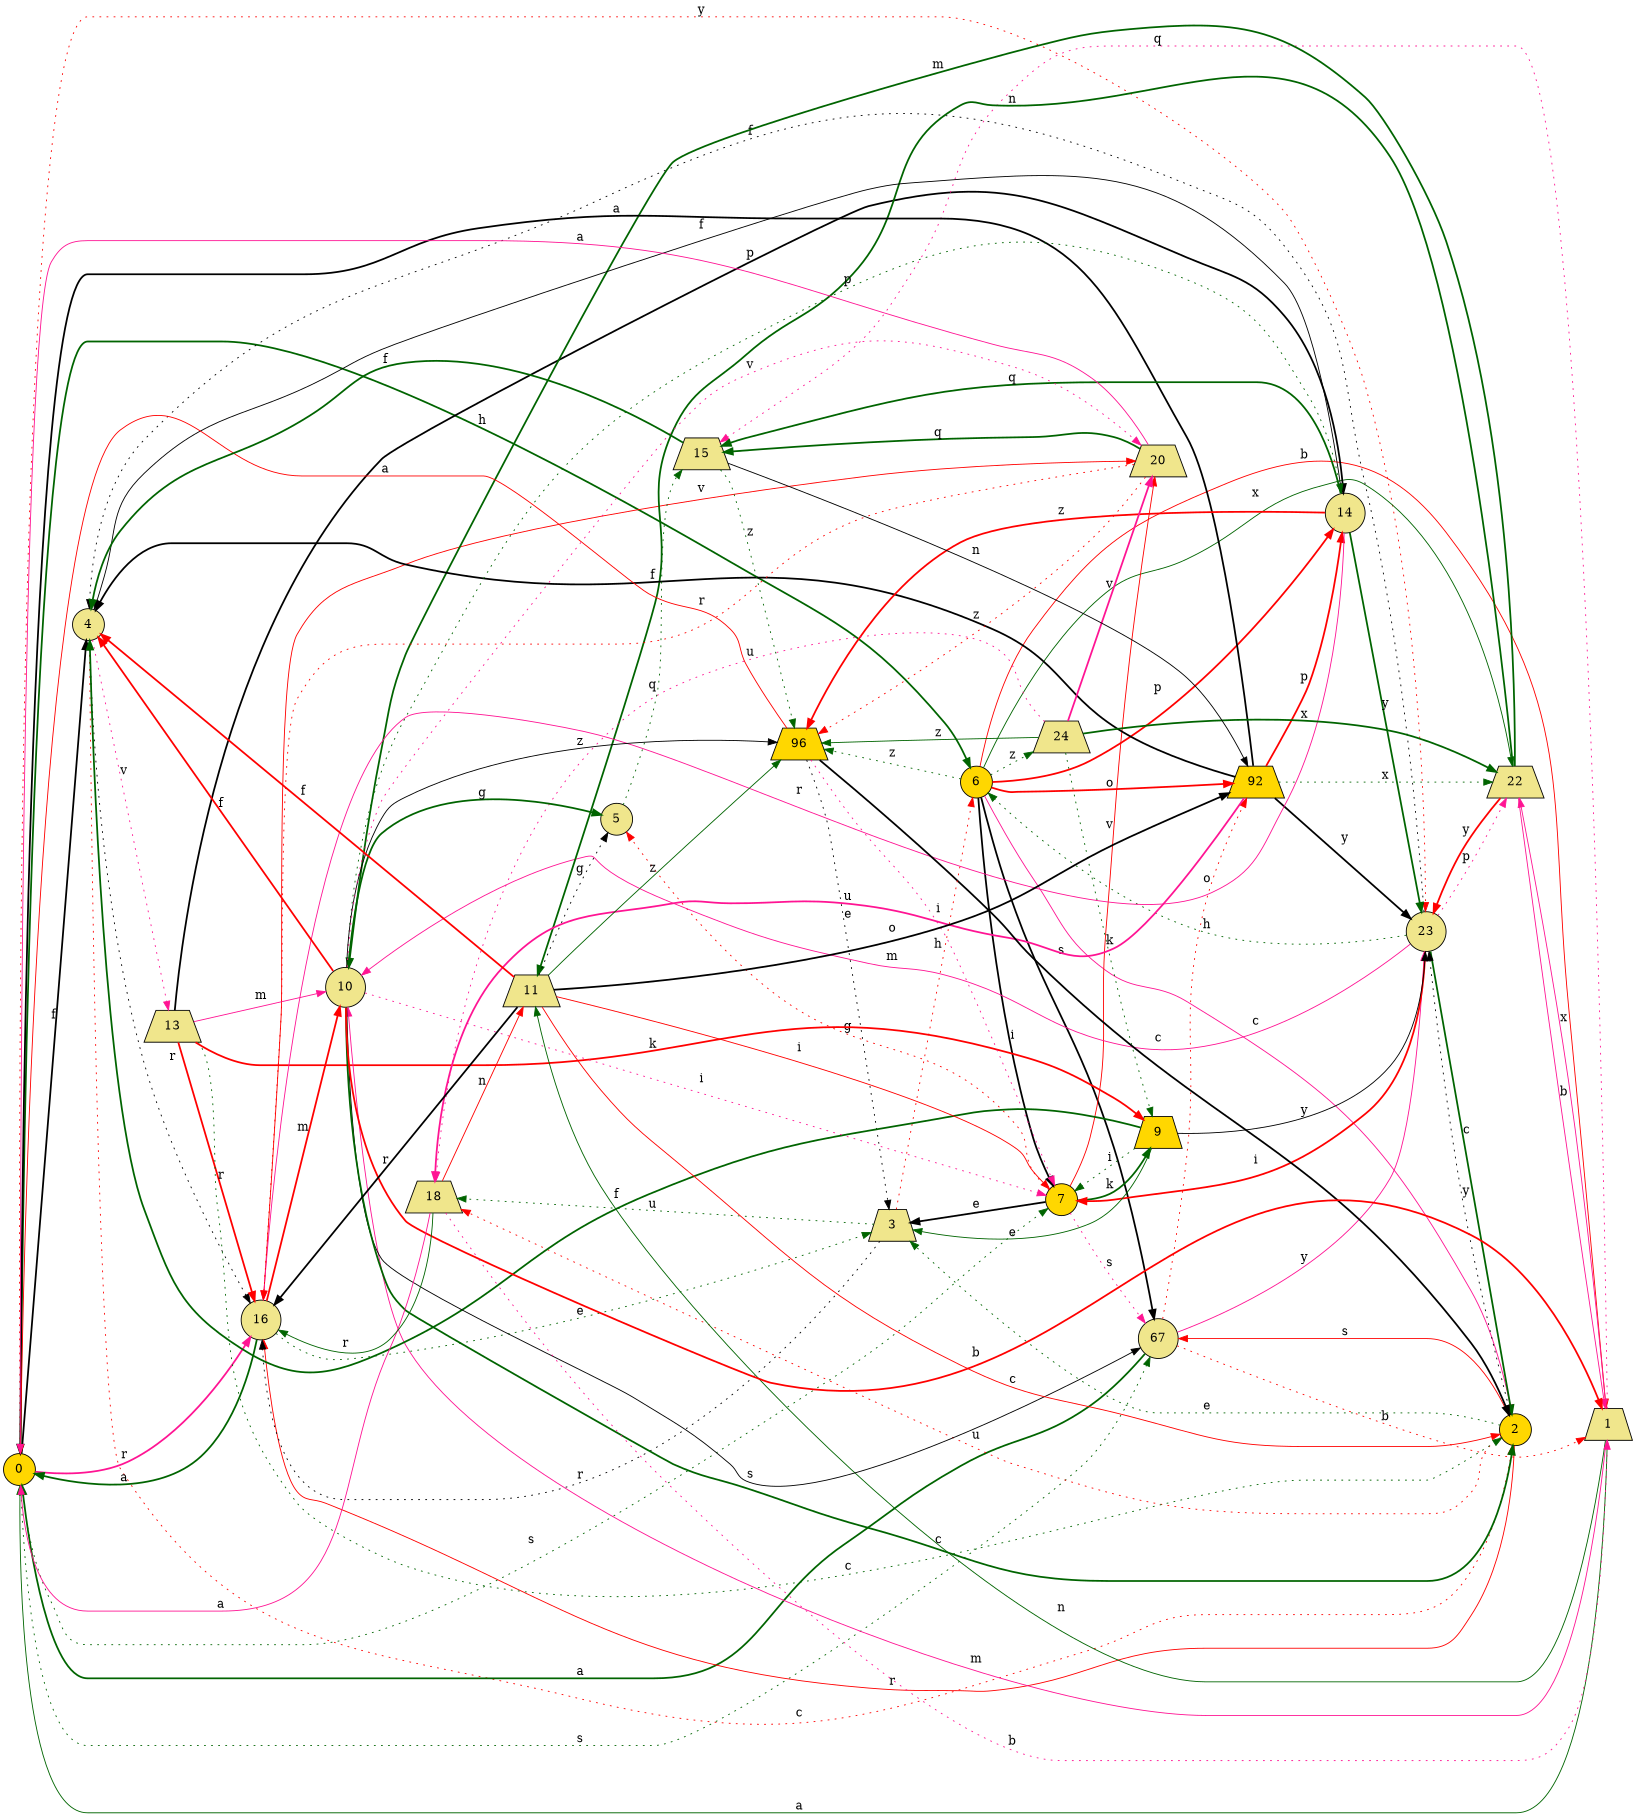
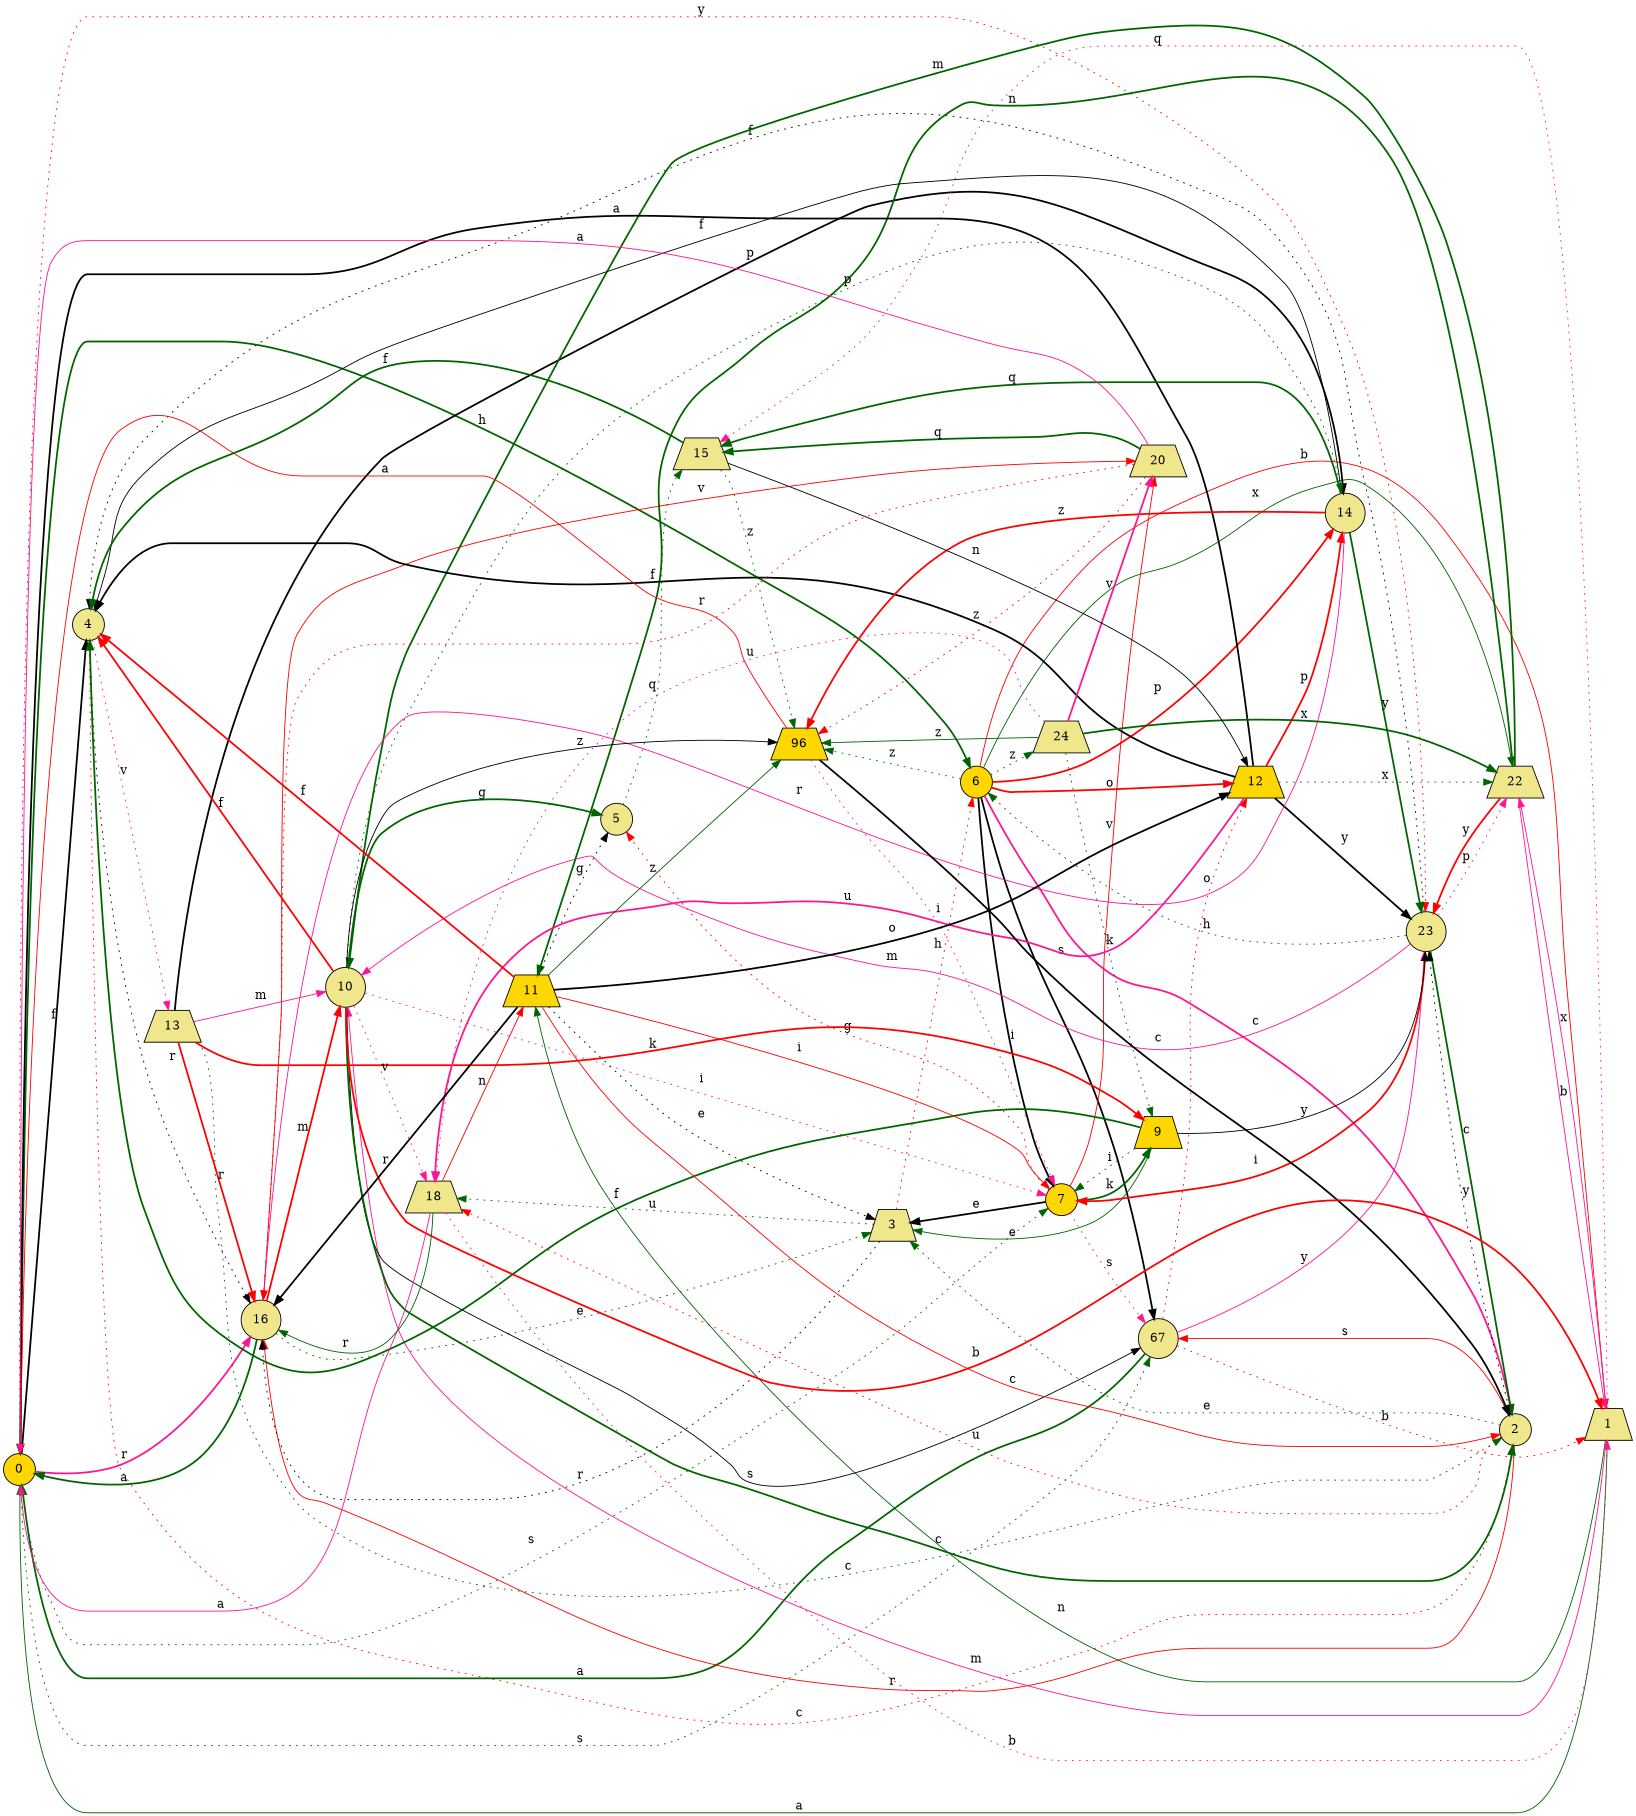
  strict digraph {
    rankdir=LR
    node [fillcolor=khaki shape=trapezium style=filled]
    edge [color=darkgreen style=bold]
    0 [fillcolor=gold shape=circle]
    4 [shape=circle]
    6 [fillcolor=gold shape=circle]
    7 [fillcolor=gold shape=circle]
    16 [shape=circle]
    n6 [label=67 shape=circle]
    23 [shape=circle]
-   2 [fillcolor=gold shape=circle]
+   2 [shape=circle]
    n9 [label=13]
    1
    22
-   12 [fillcolor=gold label=92]
+   12 [fillcolor=gold]
    14 [shape=circle]
    24
    n15 [fillcolor=gold label=96]
    3
    5 [shape=circle]
    9 [fillcolor=gold]
    20
    10 [shape=circle]
-   11
+   11 [fillcolor=gold]
    15
    18
    0 -> 4 [color=black label=f]
    0 -> 6 [label=h]
    0 -> 7 [label=s style=dotted]
    0 -> 16 [color=deeppink label=r]
    0 -> n6 [label=s style=dotted]
    0 -> 23 [color=red label=y style=dotted]
    4 -> 16 [color=black label=r style=dotted]
    4 -> 2 [color=red label=c style=dotted]
    4 -> n9 [color=deeppink label=v style=dotted]
    6 -> 7 [color=black label=i]
    6 -> n6 [color=black label=s]
-   6 -> 2 [color=deeppink label=c style=solid]
+   6 -> 2 [color=deeppink label=c]
    6 -> 1 [color=red label=b style=solid]
    6 -> 22 [label=x style=solid]
    6 -> 12 [color=red label=o]
    6 -> 14 [color=red label=p]
    6 -> 24 [label=z style=dotted]
    6 -> n15 [label=z style=dotted]
    7 -> n6 [color=deeppink label=s style=dotted]
    7 -> 3 [color=black label=e]
    7 -> 5 [color=red label=g style=dotted]
    7 -> 9 [label=k]
    7 -> 20 [color=red label=v style=solid]
    16 -> 0 [label=a]
    16 -> 3 [label=e style=dotted]
    16 -> 20 [color=red label=v style=solid]
    16 -> 10 [color=red label=m]
    n6 -> 0 [label=a]
    n6 -> 23 [color=deeppink label=y style=solid]
    n6 -> 1 [color=red label=b style=dotted]
    n6 -> 12 [color=red label=o style=dotted]
    23 -> 4 [color=black label=f style=dotted]
    23 -> 6 [label=h style=dotted]
    23 -> 7 [color=red label=i]
    23 -> 2 [label=c]
    23 -> 22 [color=deeppink label=p style=dotted]
    23 -> 10 [color=deeppink label=m style=solid]
    2 -> 16 [color=red label=r style=solid]
    2 -> n6 [color=red label=s style=solid]
    2 -> 23 [color=black label=y style=dotted]
    2 -> 3 [label=e style=dotted]
    2 -> 18 [color=red label=u style=dotted]
    n9 -> 16 [color=red label=r]
    n9 -> 2 [label=c style=dotted]
    n9 -> 14 [color=black label=p]
    n9 -> 9 [color=red label=k]
    n9 -> 10 [color=deeppink label=m style=solid]
    1 -> 0 [label=a style=solid]
    1 -> 22 [color=deeppink label=x style=solid]
    1 -> 10 [color=deeppink label=m style=solid]
    1 -> 11 [label=n style=solid]
    1 -> 15 [color=deeppink label=q style=dotted]
    22 -> 23 [color=red label=y]
    22 -> 1 [color=deeppink label=b style=solid]
    22 -> 10 [label=m]
    22 -> 11 [label=n]
    12 -> 0 [color=black label=a]
    12 -> 4 [color=black label=f]
    12 -> 23 [color=black label=y]
    12 -> 22 [label=x style=dotted]
    12 -> 14 [color=red label=p]
    12 -> 18 [color=deeppink label=u]
    14 -> 4 [color=black label=f style=solid]
    14 -> 16 [color=deeppink label=r style=solid]
    14 -> 23 [label=y]
    14 -> n15 [color=red label=z]
    14 -> 15 [label=q]
    24 -> 22 [label=x]
    24 -> n15 [label=z style=solid]
    24 -> 9 [label=k style=dotted]
    24 -> 20 [color=deeppink label=v]
    24 -> 18 [color=deeppink label=u style=dotted]
    n15 -> 0 [color=red label=a style=solid]
    n15 -> 7 [color=deeppink label=i style=dotted]
    n15 -> 2 [color=black label=c]
    3 -> 6 [color=red label=h style=dotted]
    3 -> 16 [color=black label=r style=dotted]
    3 -> 18 [label=u style=dotted]
    5 -> 15 [label=q style=dotted]
    9 -> 4 [label=f]
    9 -> 7 [label=i style=dotted]
    9 -> 23 [color=black label=y style=solid]
    9 -> 3 [label=e style=solid]
    20 -> 0 [color=deeppink label=a style=solid]
    20 -> 16 [color=red label=r style=dotted]
    20 -> n15 [color=red label=z style=dotted]
    20 -> 15 [label=q]
    10 -> 4 [color=red label=f]
    10 -> 7 [color=deeppink label=i style=dotted]
    10 -> n6 [color=black label=s style=solid]
    10 -> 2 [label=c]
    10 -> 1 [color=red label=b]
    10 -> 14 [label=p style=dotted]
    10 -> n15 [color=black label=z style=solid]
    10 -> 5 [label=g]
-   10 -> 20 [color=deeppink label=v style=dotted]
+   10 -> 18 [color=deeppink label=v style=dotted]
    11 -> 4 [color=red label=f]
    11 -> 7 [color=red label=i style=solid]
    11 -> 16 [color=black label=r]
    11 -> 2 [color=red label=c style=solid]
    11 -> 12 [color=black label=o]
    11 -> n15 [label=z style=solid]
-   n15 -> 3 [color=black label=e style=dotted]
+   11 -> 3 [color=black label=e style=dotted]
    11 -> 5 [color=black label=g style=dotted]
    15 -> 4 [label=f]
    15 -> 12 [color=black label=n style=solid]
    15 -> n15 [label=z style=dotted]
    18 -> 0 [color=deeppink label=a style=solid]
    18 -> 16 [label=r style=solid]
    18 -> 1 [color=deeppink label=b style=dotted]
    18 -> 11 [color=red label=n style=solid]
  }
